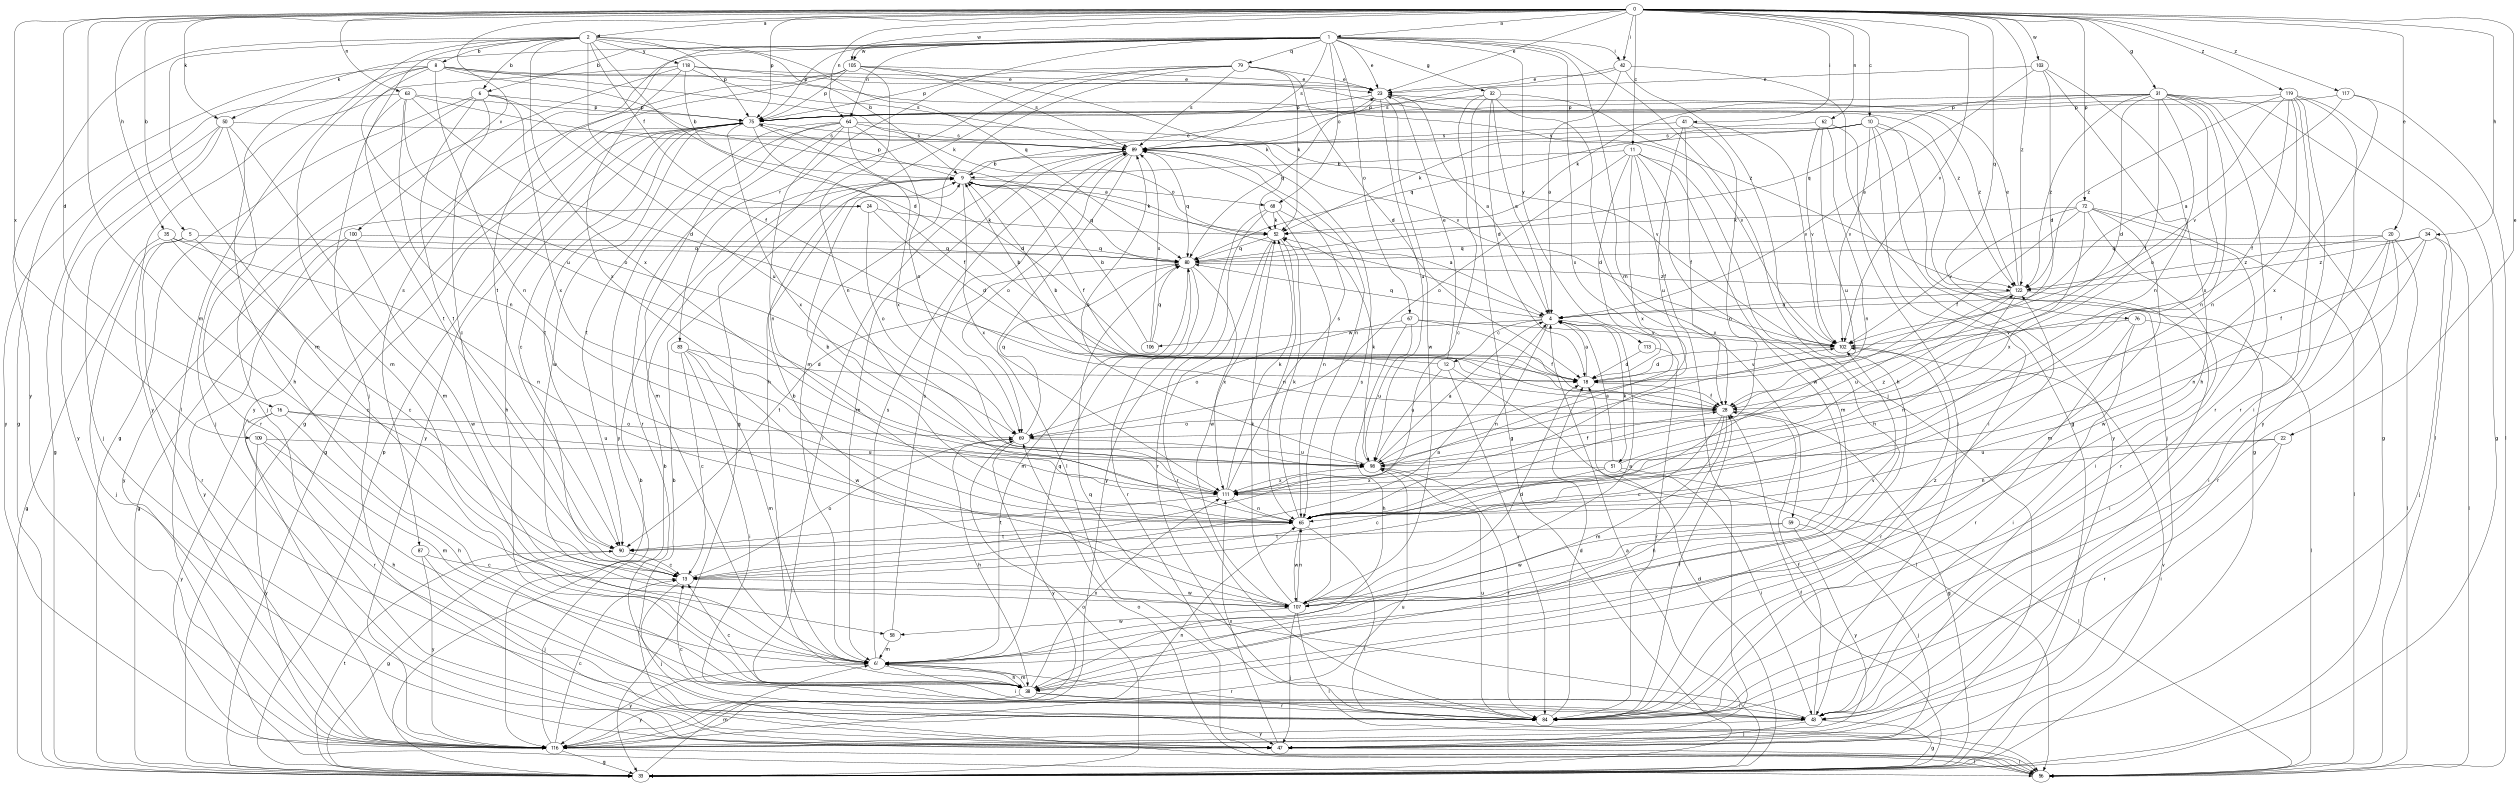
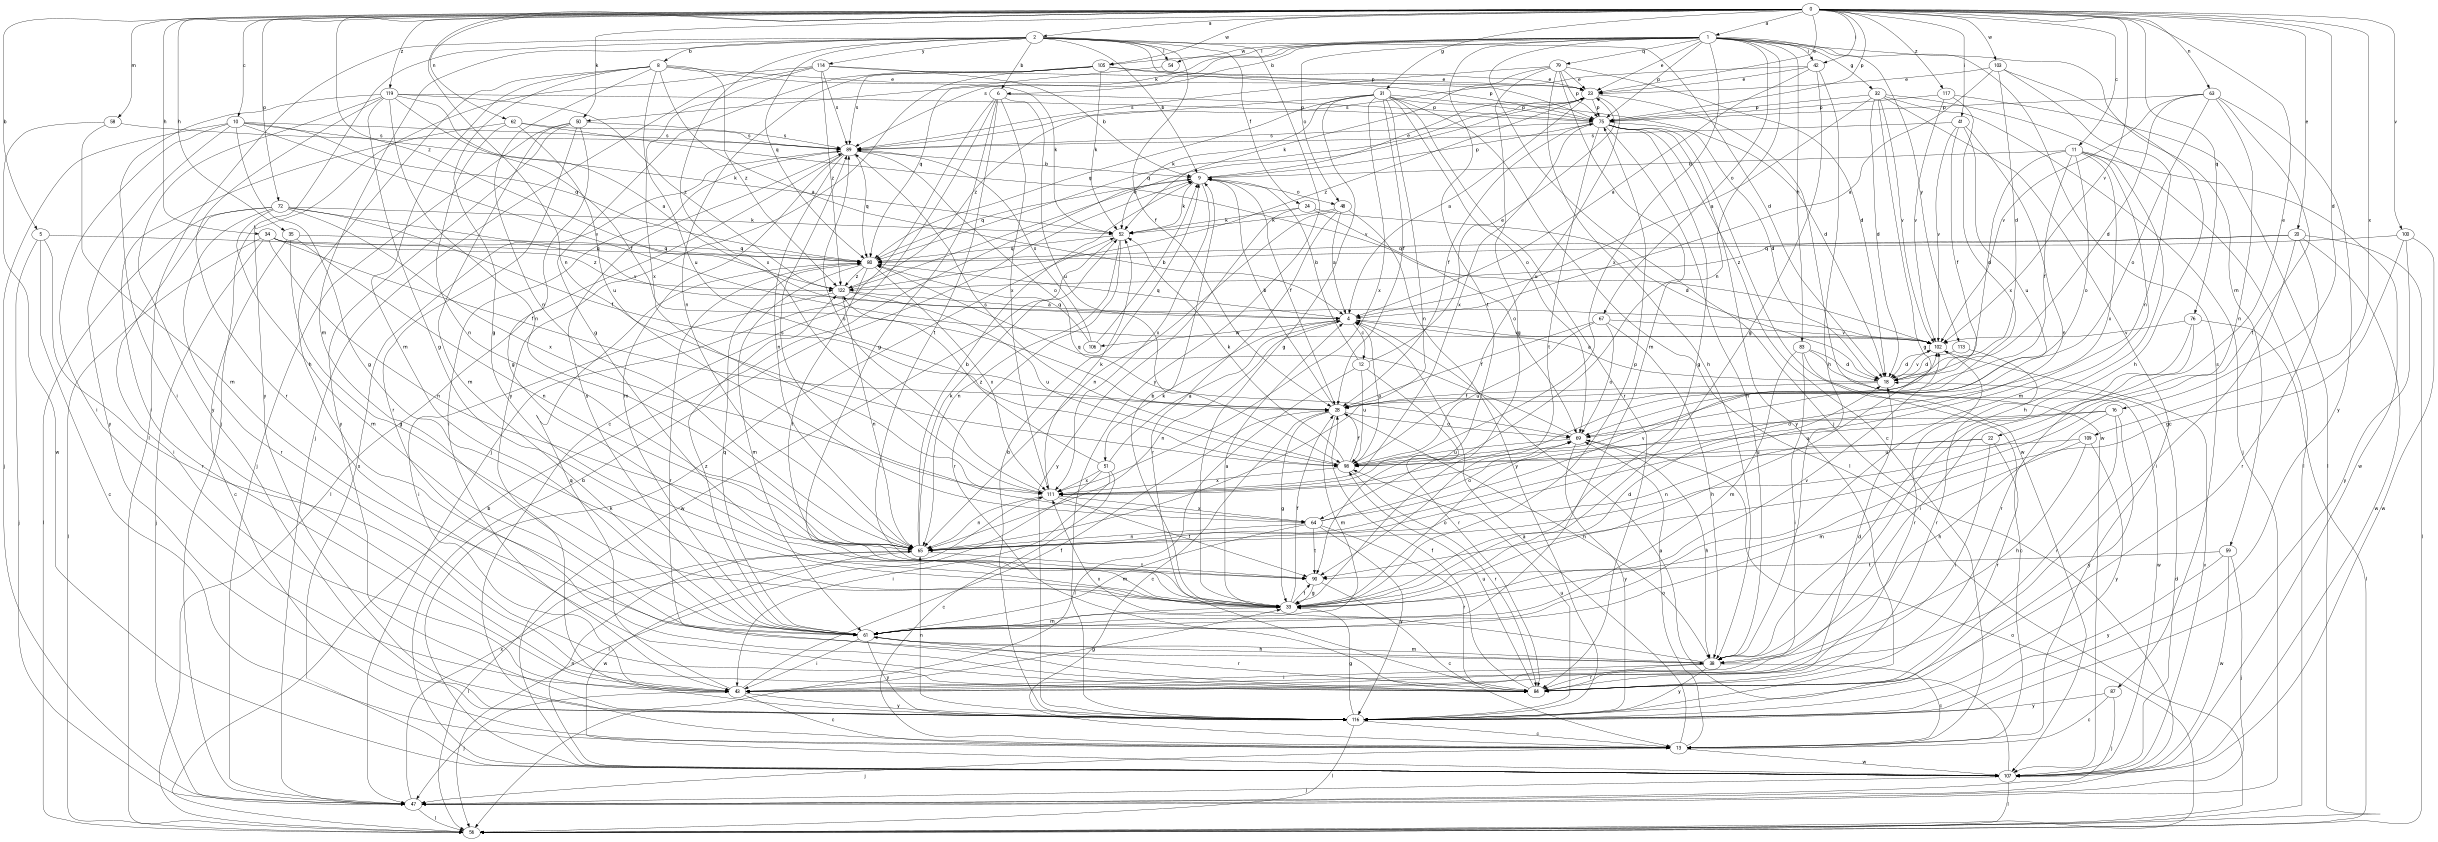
  strict digraph {
    fontname=Roboto
    node [fontname=Roboto]
    edge [fontname=Roboto]
    0
    1
    2
    5
    10
    11
    16
    20
    22
    23
    31
    34
    35
    41
    42
    50
    58
    62
    63
    64
    72
    75
    76
    100
    102
    103
    105
    109
    117
    119
    122
    6
    32
    47
+   54
    59
    67
-   68
+   68 [label=48]
    79
    83
    87
    89
    n43 [label=90]
    111
    113
    8
    9
    18
    24
    28
    56
    61
    80
-   114 [label=118]
+   114
    116
    13
    84
    33
    52
    43
    38
    69
    107
    98
    65
    4
    12
    51
    106
    0 -> 1 [label=a]
    0 -> 2 [label=a]
    0 -> 5 [label=b]
    0 -> 10 [label=c]
    0 -> 11 [label=c]
    0 -> 16 [label=d]
    0 -> 20 [label=e]
    0 -> 22 [label=e]
    0 -> 23 [label=e]
    0 -> 31 [label=g]
    0 -> 34 [label=h]
    0 -> 35 [label=h]
    0 -> 41 [label=i]
    0 -> 42 [label=i]
    0 -> 50 [label=k]
    0 -> 58 [label=m]
    0 -> 62 [label=n]
    0 -> 63 [label=n]
    0 -> 64 [label=n]
    0 -> 72 [label=p]
    0 -> 75 [label=p]
    0 -> 76 [label=q]
    0 -> 100 [label=v]
    0 -> 102 [label=v]
    0 -> 103 [label=w]
    0 -> 105 [label=w]
    0 -> 109 [label=x]
    0 -> 117 [label=z]
    0 -> 119 [label=z]
    0 -> 122 [label=z]
    1 -> 23 [label=e]
    1 -> 42 [label=i]
    1 -> 50 [label=k]
    1 -> 64 [label=n]
    1 -> 75 [label=p]
    1 -> 105 [label=w]
    1 -> 6 [label=b]
    1 -> 32 [label=g]
    1 -> 47 [label=j]
+   1 -> 54 [label=l]
    1 -> 59 [label=m]
    1 -> 67 [label=o]
    1 -> 68 [label=o]
    1 -> 79 [label=q]
-   1 -> 83 [label=r]
+   1 -> 83 [label=h]
    1 -> 87 [label=s]
    1 -> 89 [label=s]
    1 -> n43 [label=t]
    1 -> 111 [label=x]
    1 -> 113 [label=y]
    2 -> 75 [label=p]
    2 -> 6 [label=b]
    2 -> 47 [label=j]
+   2 -> 54 [label=l]
    2 -> 111 [label=x]
    2 -> 8 [label=b]
    2 -> 9 [label=b]
    2 -> 18 [label=d]
    2 -> 24 [label=f]
    2 -> 28 [label=f]
    2 -> 56 [label=l]
    2 -> 61 [label=m]
    2 -> 80 [label=q]
    2 -> 114 [label=y]
    2 -> 116 [label=y]
    5 -> 47 [label=j]
    5 -> 80 [label=q]
    5 -> 13 [label=c]
    5 -> 84 [label=r]
    10 -> 102 [label=v]
    10 -> 47 [label=j]
    10 -> 89 [label=s]
    10 -> 80 [label=q]
    10 -> 116 [label=y]
    10 -> 33 [label=g]
    10 -> 52 [label=k]
-   10 -> 84 [label=i]
+   10 -> 43 [label=i]
    11 -> 111 [label=x]
    11 -> 9 [label=b]
    11 -> 18 [label=d]
    11 -> 28 [label=f]
    11 -> 61 [label=m]
    11 -> 38 [label=h]
    11 -> 69 [label=o]
    11 -> 107 [label=w]
    16 -> 116 [label=y]
    16 -> 84 [label=r]
    16 -> 38 [label=h]
    16 -> 69 [label=o]
    16 -> 98 [label=u]
    20 -> 122 [label=z]
    20 -> 56 [label=l]
    20 -> 80 [label=q]
    20 -> 84 [label=r]
    20 -> 43 [label=i]
    20 -> 107 [label=w]
    22 -> 84 [label=r]
    22 -> 43 [label=i]
    22 -> 98 [label=u]
    22 -> 65 [label=n]
    23 -> 75 [label=p]
    23 -> 122 [label=z]
    23 -> 80 [label=q]
    23 -> 107 [label=w]
    23 -> 98 [label=u]
    23 -> 4 [label=a]
    31 -> 75 [label=p]
    31 -> 122 [label=z]
    31 -> 111 [label=x]
    31 -> 18 [label=d]
    31 -> 28 [label=f]
    31 -> 56 [label=l]
    31 -> 80 [label=q]
    31 -> 84 [label=r]
    31 -> 33 [label=g]
    31 -> 52 [label=k]
    31 -> 69 [label=o]
    31 -> 65 [label=n]
    34 -> 122 [label=z]
    34 -> 47 [label=j]
    34 -> 28 [label=f]
    34 -> 56 [label=l]
    34 -> 80 [label=q]
    34 -> 65 [label=n]
    35 -> 80 [label=q]
    35 -> 13 [label=c]
    35 -> 33 [label=g]
    35 -> 65 [label=n]
    41 -> 102 [label=v]
    41 -> 89 [label=s]
    41 -> 28 [label=f]
    41 -> 98 [label=u]
    41 -> 65 [label=n]
    42 -> 23 [label=e]
    42 -> 89 [label=s]
    42 -> 33 [label=g]
    42 -> 38 [label=h]
    42 -> 4 [label=a]
    50 -> 47 [label=j]
    50 -> 89 [label=s]
    50 -> 61 [label=m]
    50 -> 116 [label=y]
    50 -> 84 [label=r]
    50 -> 33 [label=g]
    58 -> 89 [label=s]
    58 -> 61 [label=m]
-   107 -> 58 [label=w]
+   58 -> 107 [label=w]
    62 -> 102 [label=v]
    62 -> 89 [label=s]
    62 -> 43 [label=i]
    62 -> 98 [label=u]
    62 -> 65 [label=n]
    63 -> 75 [label=p]
    63 -> 102 [label=v]
    63 -> n43 [label=t]
    63 -> 18 [label=d]
    63 -> 116 [label=y]
    63 -> 69 [label=o]
    63 -> 65 [label=n]
    64 -> 102 [label=v]
    64 -> 89 [label=s]
    64 -> n43 [label=t]
-   64 -> 111 [label=x]
+   111 -> 64 [label=x]
    64 -> 61 [label=m]
    64 -> 116 [label=y]
    64 -> 84 [label=r]
    64 -> 69 [label=o]
    64 -> 65 [label=n]
    72 -> 102 [label=v]
    72 -> 111 [label=x]
    72 -> 28 [label=f]
    72 -> 56 [label=l]
    72 -> 61 [label=m]
    72 -> 84 [label=r]
    72 -> 52 [label=k]
    72 -> 43 [label=i]
    75 -> 89 [label=s]
    75 -> n43 [label=t]
    75 -> 111 [label=x]
    75 -> 18 [label=d]
    75 -> 28 [label=f]
    75 -> 116 [label=y]
    75 -> 13 [label=c]
    75 -> 33 [label=g]
    75 -> 38 [label=h]
    75 -> 107 [label=w]
    76 -> 102 [label=v]
    76 -> 56 [label=l]
    76 -> 84 [label=r]
    76 -> 43 [label=i]
    100 -> 80 [label=q]
    100 -> 116 [label=y]
    100 -> 33 [label=g]
    100 -> 107 [label=w]
    102 -> 18 [label=d]
    102 -> 84 [label=r]
    103 -> 23 [label=e]
    103 -> 18 [label=d]
    103 -> 38 [label=h]
    103 -> 65 [label=n]
    103 -> 4 [label=a]
    105 -> 23 [label=e]
    105 -> 75 [label=p]
    105 -> 89 [label=s]
    105 -> 116 [label=y]
    105 -> 33 [label=g]
    105 -> 52 [label=k]
    105 -> 65 [label=n]
    109 -> 61 [label=m]
    109 -> 116 [label=y]
    109 -> 38 [label=h]
    109 -> 98 [label=u]
    117 -> 75 [label=p]
    117 -> 102 [label=v]
    117 -> 111 [label=x]
    117 -> 56 [label=l]
    119 -> 75 [label=p]
    119 -> 122 [label=z]
    119 -> 28 [label=f]
    119 -> 116 [label=y]
    119 -> 84 [label=r]
    119 -> 33 [label=g]
    119 -> 43 [label=i]
    119 -> 65 [label=n]
    119 -> 4 [label=a]
    122 -> 23 [label=e]
    122 -> 43 [label=i]
    122 -> 98 [label=u]
    122 -> 65 [label=n]
    122 -> 4 [label=a]
    6 -> 75 [label=p]
    6 -> 47 [label=j]
    6 -> n43 [label=t]
    6 -> 111 [label=x]
    6 -> 13 [label=c]
    6 -> 33 [label=g]
    6 -> 98 [label=u]
    32 -> 75 [label=p]
    32 -> 102 [label=v]
    32 -> 47 [label=j]
    32 -> 18 [label=d]
+   32 -> 56 [label=l]
    32 -> 13 [label=c]
    32 -> 33 [label=g]
    32 -> 4 [label=a]
    47 -> 111 [label=x]
    47 -> 56 [label=l]
+   54 -> 80 [label=q]
    59 -> 47 [label=j]
    59 -> n43 [label=t]
    59 -> 116 [label=y]
    59 -> 107 [label=w]
    67 -> 102 [label=v]
    67 -> 28 [label=f]
    67 -> 38 [label=h]
    67 -> 69 [label=o]
    67 -> 98 [label=u]
    68 -> 116 [label=y]
    68 -> 84 [label=r]
    68 -> 52 [label=k]
    68 -> 65 [label=n]
    68 -> 4 [label=a]
    79 -> 23 [label=e]
    79 -> 75 [label=p]
    79 -> 89 [label=s]
    79 -> 18 [label=d]
    79 -> 61 [label=m]
    79 -> 33 [label=g]
    79 -> 52 [label=k]
    79 -> 38 [label=h]
    83 -> 18 [label=d]
    83 -> 61 [label=m]
    83 -> 13 [label=c]
    83 -> 43 [label=i]
    83 -> 107 [label=w]
    87 -> 47 [label=j]
    87 -> 116 [label=y]
    87 -> 13 [label=c]
    89 -> 9 [label=b]
    89 -> 56 [label=l]
    89 -> 61 [label=m]
    89 -> 80 [label=q]
    89 -> 43 [label=i]
    89 -> 69 [label=o]
    89 -> 65 [label=n]
    n43 -> 13 [label=c]
    n43 -> 33 [label=g]
    111 -> 89 [label=s]
    111 -> n43 [label=t]
    111 -> 52 [label=k]
    111 -> 65 [label=n]
    113 -> 18 [label=d]
    113 -> 84 [label=r]
    8 -> 23 [label=e]
    8 -> 122 [label=z]
    8 -> 61 [label=m]
    8 -> 33 [label=g]
    8 -> 52 [label=k]
    8 -> 38 [label=h]
    8 -> 98 [label=u]
    8 -> 65 [label=n]
    8 -> 4 [label=a]
    9 -> 23 [label=e]
    9 -> 75 [label=p]
    9 -> 68 [label=o]
    9 -> 111 [label=x]
    9 -> 28 [label=f]
    9 -> 80 [label=q]
    9 -> 52 [label=k]
    18 -> 102 [label=v]
    18 -> 28 [label=f]
    18 -> 4 [label=a]
    24 -> 18 [label=d]
    24 -> 116 [label=y]
    24 -> 52 [label=k]
    24 -> 69 [label=o]
    28 -> 9 [label=b]
    28 -> 61 [label=m]
    28 -> 13 [label=c]
    28 -> 33 [label=g]
    28 -> 38 [label=h]
    28 -> 69 [label=o]
    56 -> 9 [label=b]
    56 -> 69 [label=o]
    61 -> 122 [label=z]
    61 -> 89 [label=s]
    61 -> 80 [label=q]
    61 -> 116 [label=y]
    61 -> 84 [label=r]
    61 -> 43 [label=i]
    61 -> 38 [label=h]
    80 -> 122 [label=z]
    80 -> n43 [label=t]
    80 -> 111 [label=x]
    80 -> 61 [label=m]
    80 -> 84 [label=r]
    114 -> 23 [label=e]
    114 -> 122 [label=z]
    114 -> 47 [label=j]
    114 -> 89 [label=s]
    114 -> 111 [label=x]
    114 -> 9 [label=b]
    114 -> 116 [label=y]
    116 -> 9 [label=b]
    116 -> 56 [label=l]
    116 -> 13 [label=c]
    116 -> 33 [label=g]
    116 -> 98 [label=u]
    116 -> 65 [label=n]
    13 -> 47 [label=j]
    13 -> 69 [label=o]
    13 -> 107 [label=w]
    13 -> 4 [label=a]
    84 -> 18 [label=d]
    84 -> 28 [label=f]
    84 -> 98 [label=u]
    33 -> 75 [label=p]
    33 -> 102 [label=v]
    33 -> n43 [label=t]
    33 -> 9 [label=b]
    33 -> 18 [label=d]
    33 -> 28 [label=f]
    33 -> 61 [label=m]
    33 -> 69 [label=o]
    33 -> 4 [label=a]
    52 -> 80 [label=q]
    52 -> 84 [label=r]
    52 -> 107 [label=w]
    52 -> 65 [label=n]
    43 -> 47 [label=j]
    43 -> 28 [label=f]
    43 -> 80 [label=q]
    43 -> 116 [label=y]
    43 -> 13 [label=c]
    43 -> 33 [label=g]
    38 -> 111 [label=x]
    38 -> 61 [label=m]
    38 -> 116 [label=y]
    38 -> 13 [label=c]
    38 -> 84 [label=r]
    38 -> 43 [label=i]
    69 -> 80 [label=q]
    69 -> 116 [label=y]
    69 -> 38 [label=h]
    69 -> 98 [label=u]
    107 -> 102 [label=v]
    107 -> 47 [label=j]
    107 -> 89 [label=s]
    107 -> 9 [label=b]
    107 -> 18 [label=d]
    107 -> 56 [label=l]
    107 -> 52 [label=k]
    107 -> 65 [label=n]
    107 -> 4 [label=a]
    98 -> 89 [label=s]
    98 -> 111 [label=x]
    98 -> 28 [label=f]
    98 -> 84 [label=r]
    98 -> 52 [label=k]
    98 -> 4 [label=a]
    65 -> n43 [label=t]
    65 -> 9 [label=b]
    65 -> 56 [label=l]
    65 -> 52 [label=k]
    65 -> 107 [label=w]
    4 -> 102 [label=v]
    4 -> 80 [label=q]
    4 -> 65 [label=n]
    4 -> 12 [label=c]
    4 -> 51 [label=k]
    4 -> 106 [label=w]
    12 -> 23 [label=e]
    12 -> 9 [label=b]
    12 -> 56 [label=l]
    12 -> 84 [label=r]
    12 -> 98 [label=u]
    51 -> 122 [label=z]
    51 -> 111 [label=x]
    51 -> 56 [label=l]
    51 -> 13 [label=c]
    51 -> 43 [label=i]
    51 -> 4 [label=a]
    106 -> 89 [label=s]
    106 -> 9 [label=b]
    106 -> 80 [label=q]
  }
